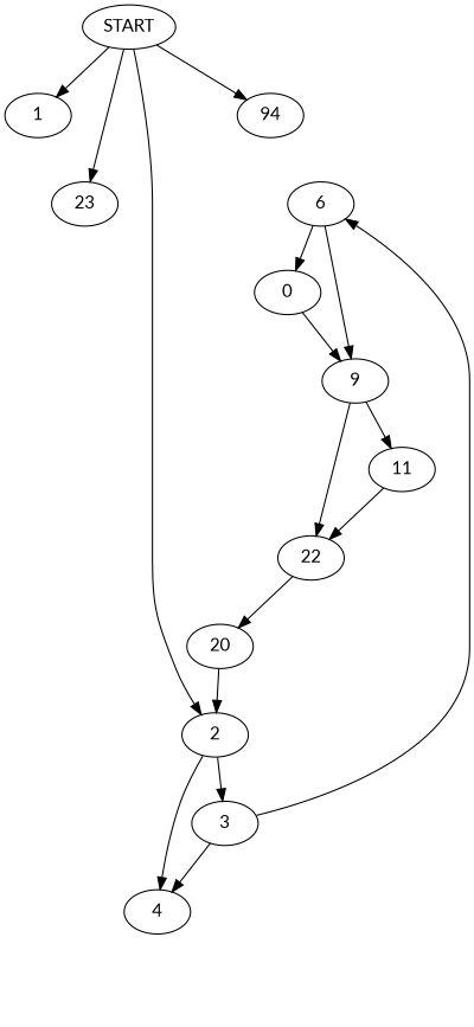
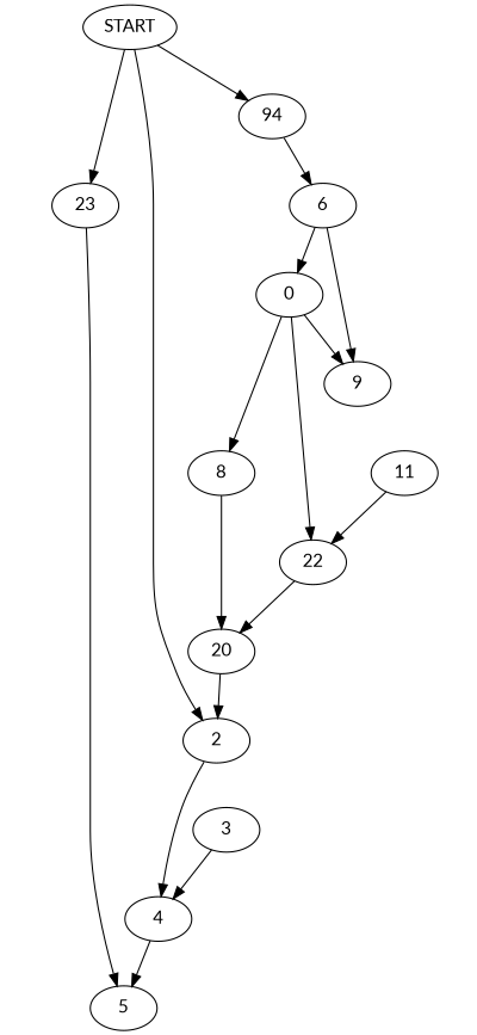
  digraph {
    fontname=Lato
    node [fontname=Lato]
    edge [fontname=Lato]
    n1 [label=START]
-   1
    n3 [label=23]
    n4 [label=94]
    2
+   5
    3
    4
    6
    n10 [label=0]
    9
+   8
    n13 [label=20]
    11
    n15 [label=22]
-   n1 -> 1
    n1 -> n3
    n1 -> n4
    n1 -> 2
-   2 -> 3
+   n3 -> 5
    2 -> 4
    3 -> 4
-   3 -> 6
+   n4 -> 6
+   4 -> 5
    6 -> n10
    6 -> 9
    n10 -> 9
-   9 -> 11
-   9 -> n15
+   n10 -> 8
+   n10 -> n15
+   8 -> n13
    n13 -> 2
    11 -> n15
    n15 -> n13
  }
